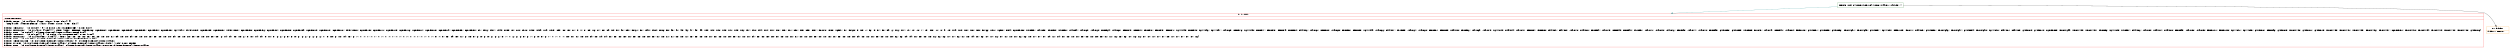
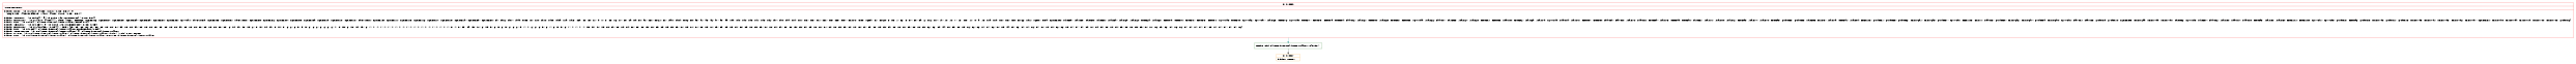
  digraph {
    fontname="DejaVu Sans Mono"
    node [fontname="DejaVu Sans Mono" shape=record]
    edge [fontname="DejaVu Sans Mono"]
    n1 [color=red label="{0\:\ 0x0000|MTH_ENTER_BLOCK\l|0x0000: CONST  (r0 I:?[int, float, short, byte, char]) = \l  (256(0x100, float:3.59E\-43) ?[int, float, short, byte, char])\l \l0x0002: NEW_ARRAY  (r1 I:int[]) = (r0 I:int A[IMMUTABLE_TYPE]) type: int[] \l0x0004: FILL_ARRAY  (r1 I:?[int, float][]), data: [8184, 8388568, 268435426, 268435427, 268435428, 268435429, 268435430, 268435431, 268435432, 16777194, 1073741820, 268435433, 268435434, 1073741821, 268435435, 268435436, 268435437, 268435438, 268435439, 268435440, 268435441, 268435442, 1073741822, 268435443, 268435444, 268435445, 268435446, 268435447, 268435448, 268435449, 268435450, 268435451, 20, 1016, 1017, 4090, 8185, 21, 248, 2042, 1018, 1019, 249, 2043, 250, 22, 23, 24, 0, 1, 2, 25, 26, 27, 28, 29, 30, 31, 92, 251, 32764, 32, 4091, 1020, 8186, 33, 93, 94, 95, 96, 97, 98, 99, 100, 101, 102, 103, 104, 105, 106, 107, 108, 109, 110, 111, 112, 113, 114, 252, 115, 253, 8187, 524272, 8188, 16380, 34, 32765, 3, 35, 4, 36, 5, 37, 38, 39, 6, 116, 117, 40, 41, 42, 7, 43, 118, 44, 8, 9, 45, 119, 120, 121, 122, 123, 32766, 2044, 16381, 8189, 268435452, 1048550, 4194258, 1048551, 1048552, 4194259, 4194260, 4194261, 8388569, 4194262, 8388570, 8388571, 8388572, 8388573, 8388574, 16777195, 8388575, 16777196, 16777197, 4194263, 8388576, 16777198, 8388577, 8388578, 8388579, 8388580, 2097116, 4194264, 8388581, 4194265, 8388582, 8388583, 16777199, 4194266, 2097117, 1048553, 4194267, 4194268, 8388584, 8388585, 2097118, 8388586, 4194269, 4194270, 16777200, 2097119, 4194271, 8388587, 8388588, 2097120, 2097121, 4194272, 2097122, 8388589, 4194273, 8388590, 8388591, 1048554, 4194274, 4194275, 4194276, 8388592, 4194277, 4194278, 8388593, 67108832, 67108833, 1048555, 524273, 4194279, 8388594, 4194280, 33554412, 67108834, 67108835, 67108836, 134217694, 134217695, 67108837, 16777201, 33554413, 524274, 2097123, 67108838, 134217696, 134217697, 67108839, 134217698, 16777202, 2097124, 2097125, 67108840, 67108841, 268435453, 134217699, 134217700, 134217701, 1048556, 16777203, 1048557, 2097126, 4194281, 2097127, 2097128, 8388595, 4194282, 4194283, 33554414, 33554415, 16777204, 16777205, 67108842, 8388596, 67108843, 134217702, 67108844, 67108845, 134217703, 134217704, 134217705, 134217706, 134217707, 268435454, 134217708, 134217709, 134217710, 134217711, 134217712, 67108846] \l0x0007: SPUT  (r1 I:int[]) okhttp3.internal.http2.Huffman.CODES int[] \l0x0009: NEW_ARRAY  (r0 I:byte[]) = (r0 I:int A[IMMUTABLE_TYPE]) type: byte[] \l0x000b: FILL_ARRAY  (r0 I:?[boolean, byte][]), data: [13, 23, 28, 28, 28, 28, 28, 28, 28, 24, 30, 28, 28, 30, 28, 28, 28, 28, 28, 28, 28, 28, 30, 28, 28, 28, 28, 28, 28, 28, 28, 28, 6, 10, 10, 12, 13, 6, 8, 11, 10, 10, 8, 11, 8, 6, 6, 6, 5, 5, 5, 6, 6, 6, 6, 6, 6, 6, 7, 8, 15, 6, 12, 10, 13, 6, 7, 7, 7, 7, 7, 7, 7, 7, 7, 7, 7, 7, 7, 7, 7, 7, 7, 7, 7, 7, 7, 7, 8, 7, 8, 13, 19, 13, 14, 6, 15, 5, 6, 5, 6, 5, 6, 6, 6, 5, 7, 7, 6, 6, 6, 5, 6, 7, 6, 5, 5, 6, 7, 7, 7, 7, 7, 15, 11, 14, 13, 28, 20, 22, 20, 20, 22, 22, 22, 23, 22, 23, 23, 23, 23, 23, 24, 23, 24, 24, 22, 23, 24, 23, 23, 23, 23, 21, 22, 23, 22, 23, 23, 24, 22, 21, 20, 22, 22, 23, 23, 21, 23, 22, 22, 24, 21, 22, 23, 23, 21, 21, 22, 21, 23, 22, 23, 23, 20, 22, 22, 22, 23, 22, 22, 23, 26, 26, 20, 19, 22, 23, 22, 25, 26, 26, 26, 27, 27, 26, 24, 25, 19, 21, 26, 27, 27, 26, 27, 24, 21, 21, 26, 26, 28, 27, 27, 27, 20, 24, 20, 21, 22, 21, 21, 23, 22, 22, 25, 25, 24, 24, 26, 23, 26, 27, 26, 26, 27, 27, 27, 27, 27, 28, 27, 27, 27, 27, 27, 26] \l0x000e: SPUT  (r0 I:byte[]) okhttp3.internal.http2.Huffman.CODE_LENGTHS byte[] \l0x0010: NEW_INSTANCE  (r0 I:okhttp3.internal.http2.Huffman) =  okhttp3.internal.http2.Huffman \l0x0012: INVOKE  (r0 I:okhttp3.internal.http2.Huffman) okhttp3.internal.http2.Huffman.\<init\>():void type: DIRECT \l0x0015: SPUT  (r0 I:okhttp3.internal.http2.Huffman) okhttp3.internal.http2.Huffman.INSTANCE okhttp3.internal.http2.Huffman \l}"]
    n2 [color=darkorange label="{1\:\ 0x0017|0x0017: RETURN   \l}"]
    n3 [color=darkgreen label="{static void okhttp3.internal.http2.Huffman.\<clinit\>() }"]
-   n3 -> n1 [color=teal]
+   n1 -> n3 [color=teal]
    n3 -> n2 [color=black]
  }
